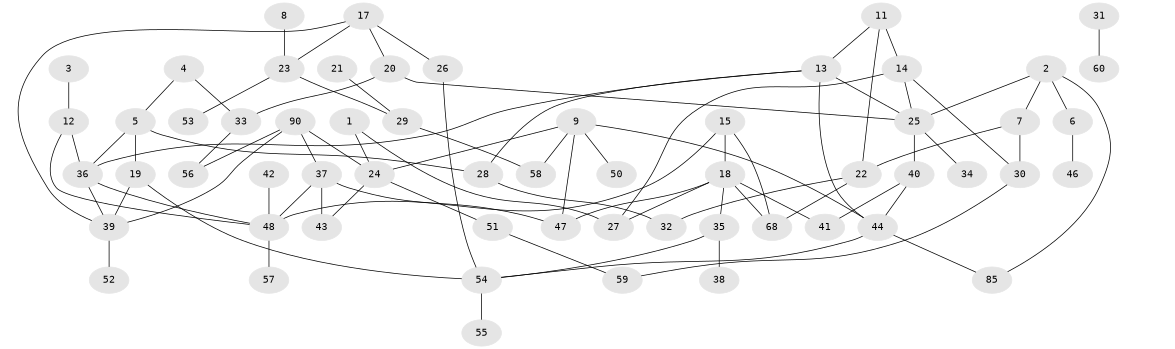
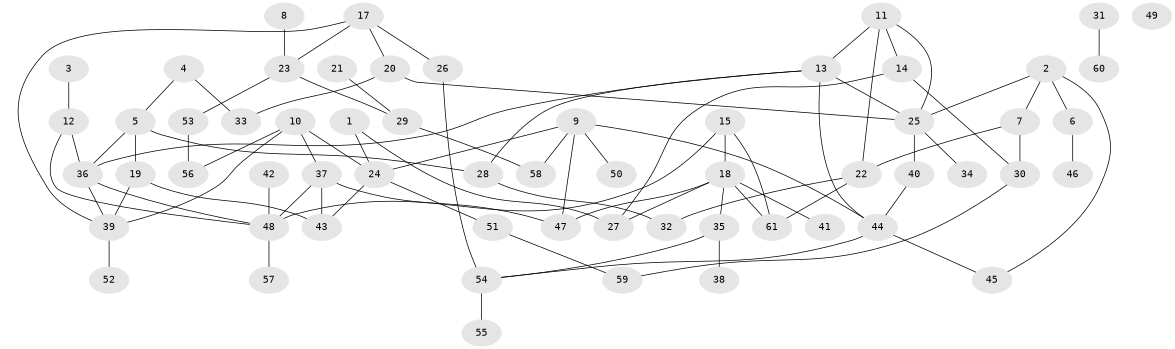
  graph {
    fontname="DejaVu Sans Mono"
    node [color=gray90 fontname="DejaVu Sans Mono" style=filled]
    edge [fontname="DejaVu Sans Mono"]
    1
    24
    27
    43
    51
    2
    6
    7
    25
-   45 [label=85]
+   45
    46
    22
    30
    34
    40
    3
    12
    36
    48
    4
    5
    33
    19
    28
    56
    39
    54
    32
-   61 [label=68]
+   61
    59
    8
    23
    29
    53
    58
    9
    44
    47
    50
-   10 [label=90]
+   10
    37
    52
    11
    13
    14
    57
    15
    18
    35
    41
    31
    60
    17
    20
    26
    38
    55
    21
    42
+   49
    1 -- 24
    1 -- 27
    24 -- 43
    24 -- 51
    51 -- 59
    2 -- 6
    2 -- 7
    2 -- 25
    2 -- 45
    6 -- 46
    7 -- 22
    7 -- 30
    25 -- 34
    25 -- 40
    22 -- 32
    22 -- 61
    30 -- 59
    40 -- 44
-   40 -- 41
    3 -- 12
    12 -- 36
    12 -- 48
    36 -- 48
    36 -- 39
    48 -- 57
    4 -- 5
    4 -- 33
    5 -- 36
    5 -- 19
    5 -- 28
-   33 -- 56
+   53 -- 56
    19 -- 39
-   19 -- 54
+   19 -- 43
    28 -- 32
    39 -- 52
    54 -- 55
    8 -- 23
    23 -- 29
    23 -- 53
    29 -- 58
    9 -- 24
    9 -- 58
    9 -- 44
    9 -- 47
    9 -- 50
    44 -- 45
    44 -- 54
    10 -- 24
    10 -- 56
    10 -- 39
    10 -- 37
    37 -- 43
    37 -- 48
    37 -- 47
    11 -- 22
    11 -- 13
    11 -- 14
    13 -- 25
    13 -- 36
    13 -- 28
    13 -- 44
    14 -- 27
-   14 -- 25
+   11 -- 25
    14 -- 30
    15 -- 48
    15 -- 61
    15 -- 18
    18 -- 27
    18 -- 61
    18 -- 47
    18 -- 35
    18 -- 41
    35 -- 54
    35 -- 38
    31 -- 60
    17 -- 39
    17 -- 23
    17 -- 20
    17 -- 26
    20 -- 25
    20 -- 33
    26 -- 54
    21 -- 29
    42 -- 48
  }
